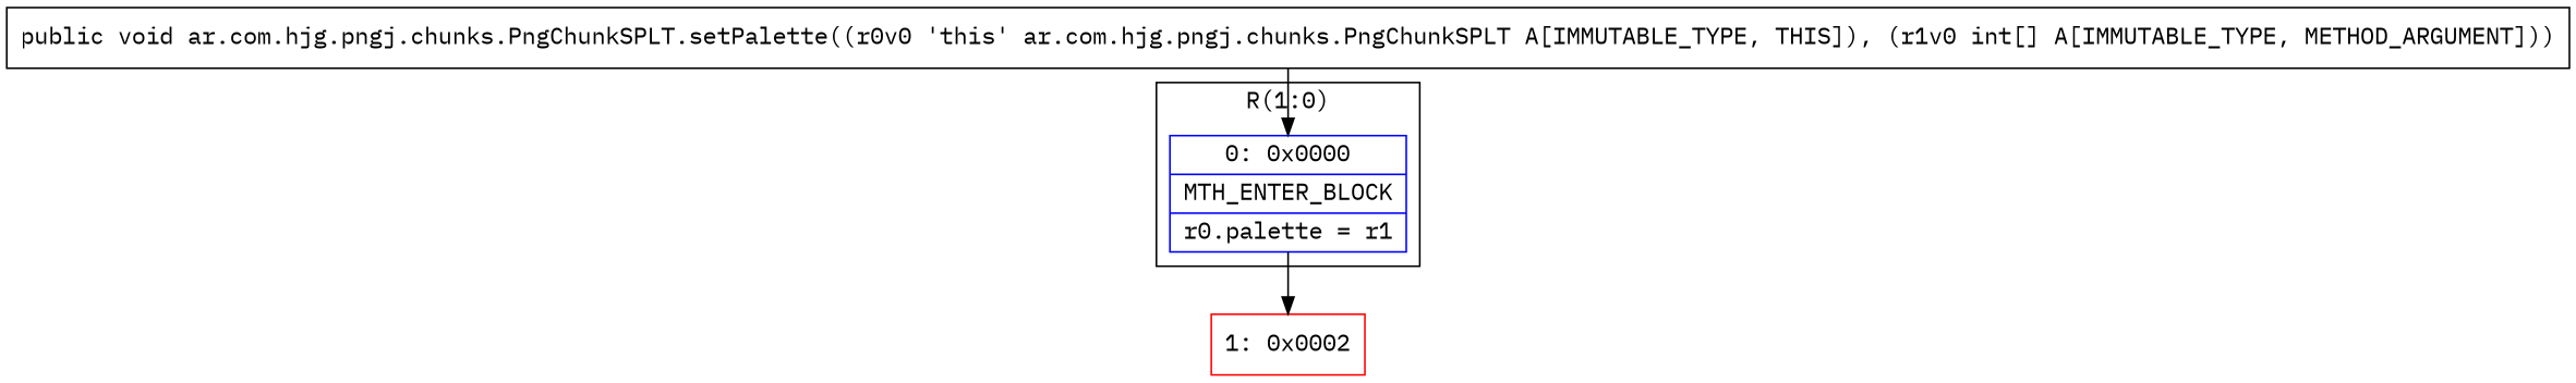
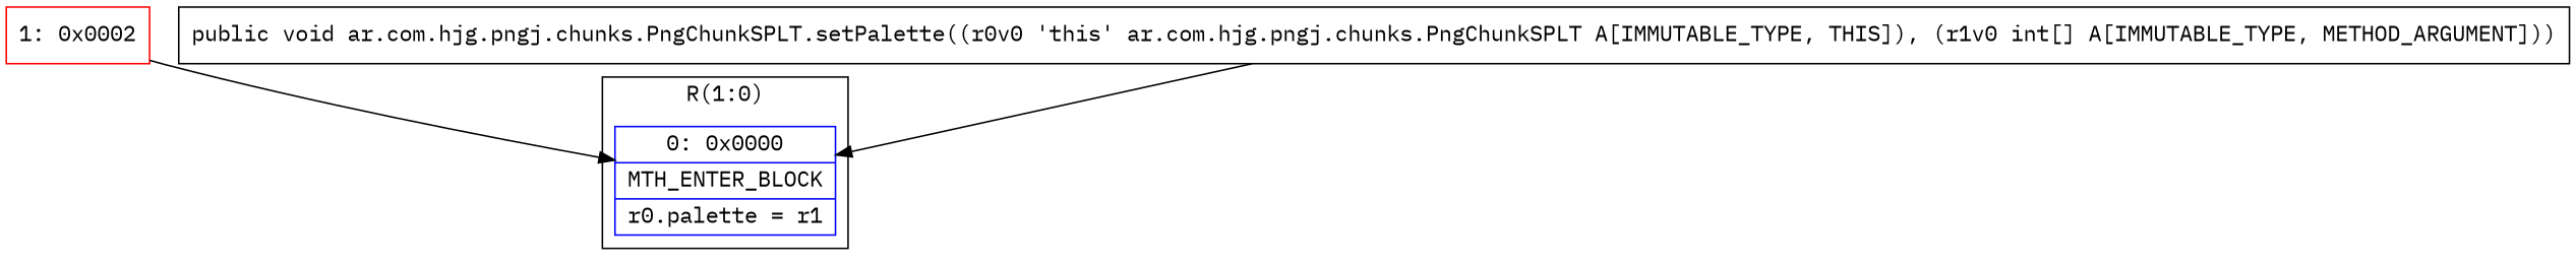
  digraph {
    fontname="IBM Plex Mono"
    node [shape=record fontname="IBM Plex Mono"]
    edge [fontname="IBM Plex Mono"]
    n1 [color=blue label="{0\:\ 0x0000|MTH_ENTER_BLOCK\l|r0.palette = r1\l}"]
    n2 [color=red label="{1\:\ 0x0002}"]
    n3 [label="{public void ar.com.hjg.pngj.chunks.PngChunkSPLT.setPalette((r0v0 'this' ar.com.hjg.pngj.chunks.PngChunkSPLT A[IMMUTABLE_TYPE, THIS]), (r1v0 int[] A[IMMUTABLE_TYPE, METHOD_ARGUMENT])) }"]
    subgraph cluster_1 {
      label="R(1:0)"
      n1
    }
-   n1 -> n2
+   n2 -> n1
    n3 -> n1
  }
